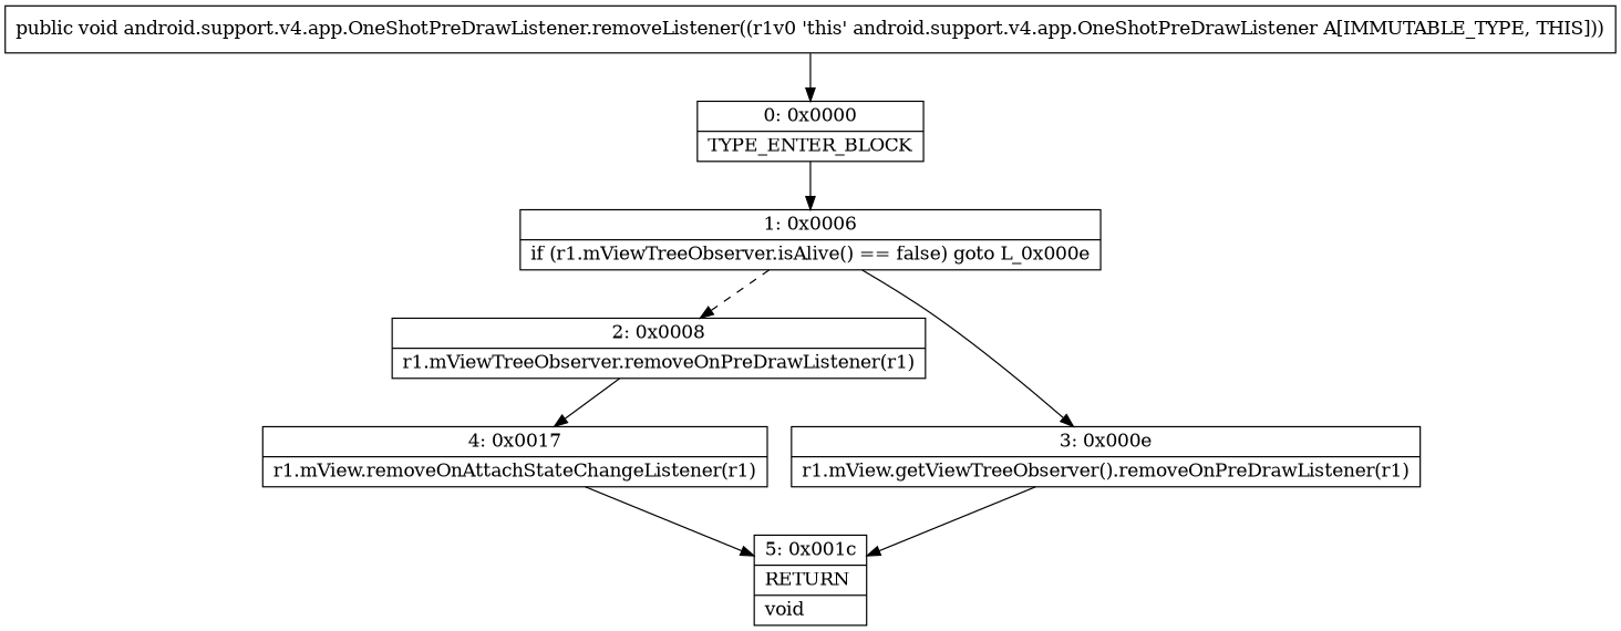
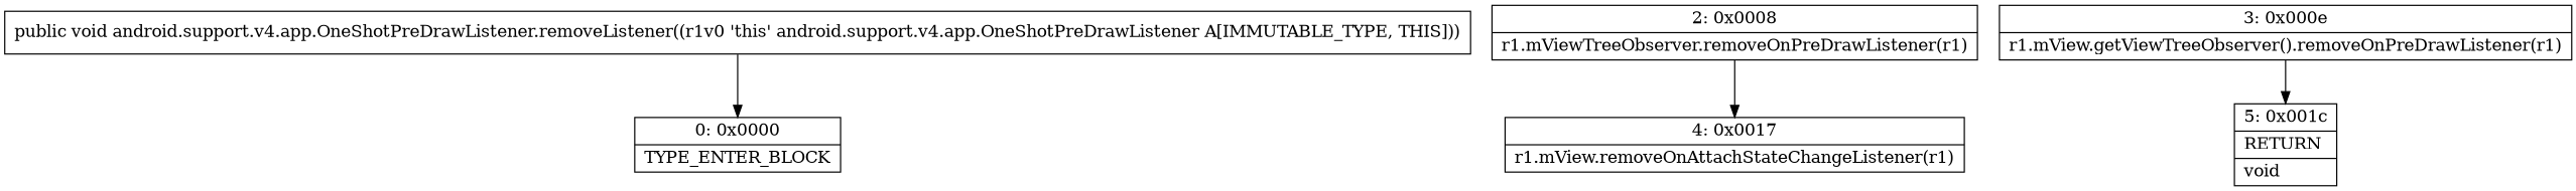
  digraph {
    node [shape=record]
    n1 [label="{0\:\ 0x0000|TYPE_ENTER_BLOCK\l}"]
-   n2 [label="{1\:\ 0x0006|if (r1.mViewTreeObserver.isAlive() == false) goto L_0x000e\l}"]
    n3 [label="{2\:\ 0x0008|r1.mViewTreeObserver.removeOnPreDrawListener(r1)\l}"]
    n4 [label="{3\:\ 0x000e|r1.mView.getViewTreeObserver().removeOnPreDrawListener(r1)\l}"]
    n5 [label="{4\:\ 0x0017|r1.mView.removeOnAttachStateChangeListener(r1)\l}"]
    n6 [label="{5\:\ 0x001c|RETURN\l|void\l}"]
    n7 [label="{public void android.support.v4.app.OneShotPreDrawListener.removeListener((r1v0 'this' android.support.v4.app.OneShotPreDrawListener A[IMMUTABLE_TYPE, THIS])) }"]
-   n1 -> n2
-   n2 -> n3 [style=dashed]
-   n2 -> n4
    n3 -> n5
    n4 -> n6
-   n5 -> n6
    n7 -> n1
  }
